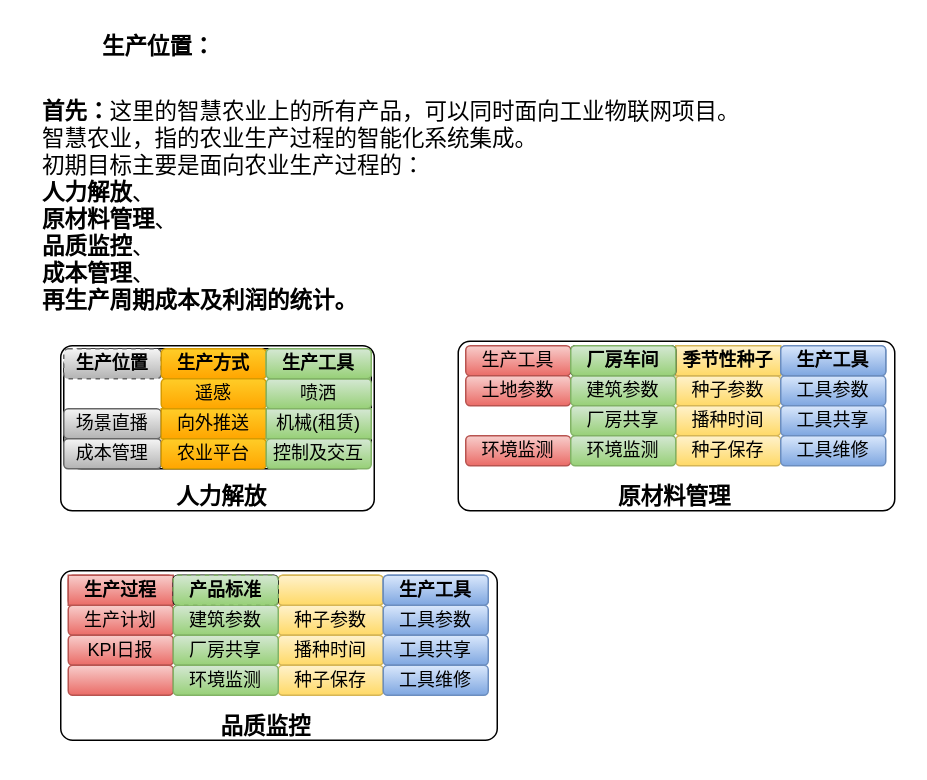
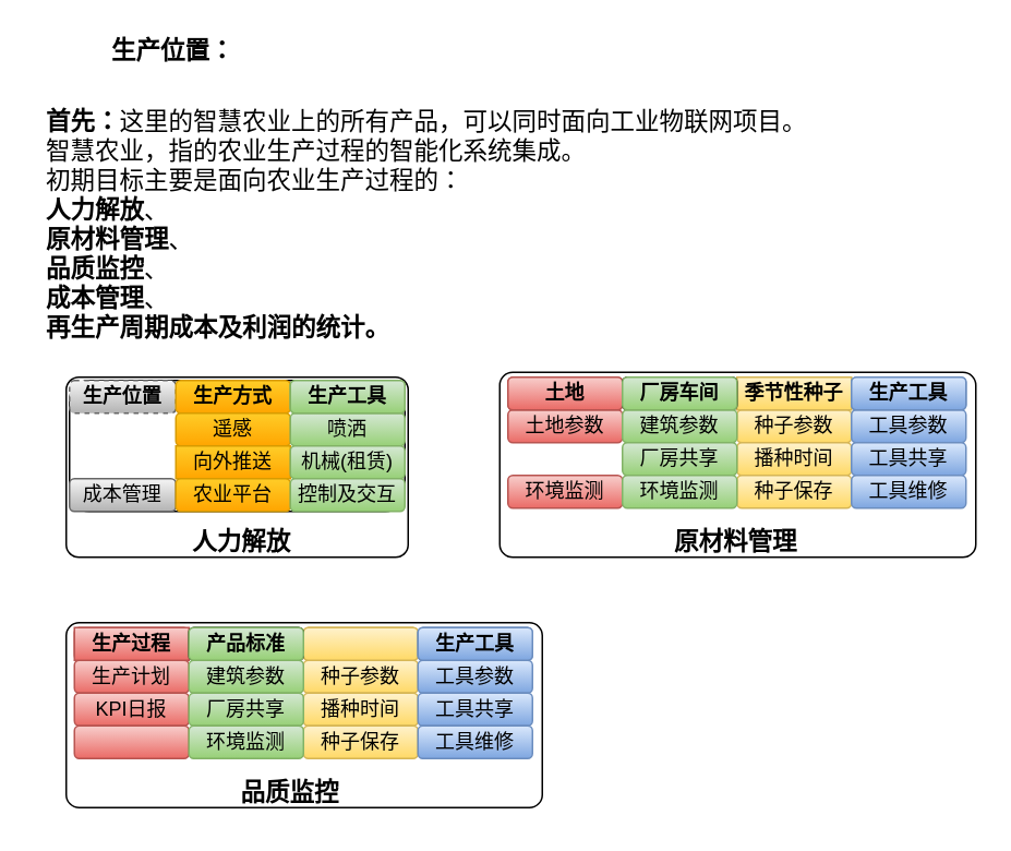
  <mxCell id="0" />
  <mxCell id="1" parent="0" />
  <mxCell id="2" value="" style="rounded=1;whiteSpace=wrap;html=1;arcSize=7;" vertex="1" parent="1"><mxGeometry x="305" y="227" width="291" height="113" as="geometry" /></mxCell>
  <mxCell id="3" value="" style="rounded=1;whiteSpace=wrap;html=1;arcSize=7;" vertex="1" parent="1"><mxGeometry x="40" y="230" width="209" height="110" as="geometry" /></mxCell>
  <mxCell id="4" value="&lt;div style=&quot;text-align: left&quot;&gt;&lt;b&gt;生产位置：&lt;/b&gt;&lt;/div&gt;" style="text;html=1;align=center;verticalAlign=middle;resizable=0;points=[];autosize=1;fontSize=15;" vertex="1" parent="1"><mxGeometry x="60" y="20" width="90" height="20" as="geometry" /></mxCell>
  <mxCell id="5" value="&lt;div style=&quot;text-align: left&quot;&gt;&lt;b style=&quot;font-size: 15px&quot;&gt;首先：&lt;/b&gt;&lt;span style=&quot;font-size: 15px&quot;&gt;这里的智慧农业上的所有产品，可以同时面向工业物联网项目。&lt;/span&gt;&lt;/div&gt;&lt;span style=&quot;font-size: 15px&quot;&gt;&lt;div style=&quot;text-align: left&quot;&gt;智慧农业，指的农业生产过程的智能化系统集成。&lt;/div&gt;&lt;div style=&quot;text-align: left&quot;&gt;初期目标主要是面向农业生产过程的：&lt;/div&gt;&lt;div style=&quot;text-align: left&quot;&gt;&lt;b&gt;人力解放&lt;/b&gt;、&lt;/div&gt;&lt;div style=&quot;text-align: left&quot;&gt;&lt;b&gt;原材料管理&lt;/b&gt;、&lt;/div&gt;&lt;div style=&quot;text-align: left&quot;&gt;&lt;b&gt;品质监控&lt;/b&gt;、&lt;/div&gt;&lt;div style=&quot;text-align: left&quot;&gt;&lt;b&gt;成本管理&lt;/b&gt;、&lt;/div&gt;&lt;div style=&quot;text-align: left&quot;&gt;&lt;b&gt;再生产周期成本及利润的统计。&lt;/b&gt;&lt;/div&gt;&lt;div style=&quot;text-align: left&quot;&gt;&lt;span&gt;&lt;br&gt;&lt;/span&gt;&lt;/div&gt;&lt;/span&gt;" style="text;html=1;align=center;verticalAlign=middle;resizable=0;points=[];autosize=1;" vertex="1" parent="1"><mxGeometry x="20" y="80" width="480" height="130" as="geometry" /></mxCell>
  <mxCell id="6" value="" style="rounded=1;whiteSpace=wrap;html=1;" vertex="1" parent="1"><mxGeometry x="42" y="232" width="205" height="80" as="geometry" /></mxCell>
  <mxCell id="7" value="&lt;b&gt;生产位置&lt;/b&gt;" style="rounded=1;whiteSpace=wrap;html=1;gradientColor=#b3b3b3;fillColor=#f5f5f5;strokeColor=#666666;dashed=1;" vertex="1" parent="1"><mxGeometry x="42" y="232" width="65" height="20" as="geometry" /></mxCell>
  <mxCell id="8" value="&lt;b style=&quot;font-size: 15px ; text-align: left&quot;&gt;人力解放&lt;/b&gt;" style="text;html=1;align=center;verticalAlign=middle;resizable=0;points=[];autosize=1;" vertex="1" parent="1"><mxGeometry x="107" y="320" width="80" height="20" as="geometry" /></mxCell>
  <mxCell id="9" value="&lt;b&gt;生产方式&lt;/b&gt;" style="rounded=1;whiteSpace=wrap;html=1;gradientColor=#ffa500;fillColor=#ffcd28;strokeColor=#d79b00;" vertex="1" parent="1"><mxGeometry x="107" y="232" width="70" height="20" as="geometry" /></mxCell>
  <mxCell id="10" value="生产工具" style="rounded=1;whiteSpace=wrap;html=1;gradientColor=#97d077;fillColor=#d5e8d4;strokeColor=#82b366;gradientDirection=south;" vertex="1" parent="1"><mxGeometry x="177" y="232" width="70" height="20" as="geometry" /></mxCell>
- <mxCell id="11" value="场景直播" style="rounded=1;whiteSpace=wrap;html=1;gradientColor=#b3b3b3;fillColor=#f5f5f5;strokeColor=#666666;" vertex="1" parent="1"><mxGeometry x="42" y="272" width="65" height="20" as="geometry" /></mxCell>
  <mxCell id="12" value="成本管理" style="rounded=1;whiteSpace=wrap;html=1;gradientColor=#b3b3b3;fillColor=#f5f5f5;strokeColor=#666666;" vertex="1" parent="1"><mxGeometry x="42" y="292" width="65" height="20" as="geometry" /></mxCell>
  <mxCell id="13" value="遥感" style="rounded=1;whiteSpace=wrap;html=1;gradientColor=#ffa500;fillColor=#ffcd28;strokeColor=#d79b00;" vertex="1" parent="1"><mxGeometry x="107" y="252" width="70" height="20" as="geometry" /></mxCell>
  <mxCell id="14" value="向外推送" style="whiteSpace=wrap;html=1;gradientColor=#ffa500;fillColor=#ffcd28;strokeColor=#d79b00;rounded=0;" vertex="1" parent="1"><mxGeometry x="107" y="272" width="70" height="20" as="geometry" /></mxCell>
  <mxCell id="15" value="农业平台" style="rounded=1;whiteSpace=wrap;html=1;gradientColor=#ffa500;fillColor=#ffcd28;strokeColor=#d79b00;" vertex="1" parent="1"><mxGeometry x="107" y="292" width="70" height="20" as="geometry" /></mxCell>
  <mxCell id="16" value="喷洒&lt;span style=&quot;color: rgba(0 , 0 , 0 , 0) ; font-family: monospace ; font-size: 0px&quot;&gt;%3CmxGraphModel%3E%3Croot%3E%3CmxCell%20id%3D%220%22%2F%3E%3CmxCell%20id%3D%221%22%20parent%3D%220%22%2F%3E%3CmxCell%20id%3D%222%22%20value%3D%22%E9%81%A5%E6%84%9F%22%20style%3D%22rounded%3D1%3BwhiteSpace%3Dwrap%3Bhtml%3D1%3B%22%20vertex%3D%221%22%20parent%3D%221%22%3E%3CmxGeometry%20x%3D%22120%22%20y%3D%22300%22%20width%3D%2270%22%20height%3D%2220%22%20as%3D%22geometry%22%2F%3E%3C%2FmxCell%3E%3C%2Froot%3E%3C%2FmxGraphModel%3E&lt;/span&gt;" style="rounded=1;whiteSpace=wrap;html=1;gradientColor=#97d077;fillColor=#d5e8d4;strokeColor=#82b366;gradientDirection=south;" vertex="1" parent="1"><mxGeometry x="177" y="252" width="70" height="20" as="geometry" /></mxCell>
- <mxCell id="17" value="机械(租赁)" style="whiteSpace=wrap;html=1;gradientColor=#97d077;fillColor=#d5e8d4;strokeColor=#82b366;gradientDirection=south;rounded=0;" vertex="1" parent="1"><mxGeometry x="177" y="272" width="70" height="20" as="geometry" /></mxCell>
+ <mxCell id="17" value="机械(租赁)" style="rounded=1;whiteSpace=wrap;html=1;gradientColor=#97d077;fillColor=#d5e8d4;strokeColor=#82b366;gradientDirection=south;" vertex="1" parent="1"><mxGeometry x="177" y="272" width="70" height="20" as="geometry" /></mxCell>
  <mxCell id="18" value="控制及交互" style="rounded=1;whiteSpace=wrap;html=1;gradientColor=#97d077;fillColor=#d5e8d4;strokeColor=#82b366;gradientDirection=south;" vertex="1" parent="1"><mxGeometry x="177" y="292" width="70" height="20" as="geometry" /></mxCell>
  <mxCell id="19" value="&lt;b&gt;生产工具&lt;/b&gt;" style="rounded=1;whiteSpace=wrap;html=1;gradientColor=#97d077;fillColor=#d5e8d4;strokeColor=#82b366;gradientDirection=south;" vertex="1" parent="1"><mxGeometry x="177" y="232" width="70" height="20" as="geometry" /></mxCell>
  <mxCell id="20" value="生产工具" style="rounded=1;whiteSpace=wrap;html=1;gradientColor=#ffd966;fillColor=#fff2cc;strokeColor=#d6b656;" vertex="1" parent="1"><mxGeometry x="450" y="230" width="70" height="20" as="geometry" /></mxCell>
  <mxCell id="21" value="种子参数" style="rounded=1;whiteSpace=wrap;html=1;gradientColor=#ffd966;fillColor=#fff2cc;strokeColor=#d6b656;" vertex="1" parent="1"><mxGeometry x="450" y="250" width="70" height="20" as="geometry" /></mxCell>
  <mxCell id="22" value="播种时间" style="rounded=1;whiteSpace=wrap;html=1;gradientColor=#ffd966;fillColor=#fff2cc;strokeColor=#d6b656;" vertex="1" parent="1"><mxGeometry x="450" y="270" width="70" height="20" as="geometry" /></mxCell>
  <mxCell id="23" value="种子保存" style="rounded=1;whiteSpace=wrap;html=1;gradientColor=#ffd966;fillColor=#fff2cc;strokeColor=#d6b656;" vertex="1" parent="1"><mxGeometry x="450" y="290" width="70" height="20" as="geometry" /></mxCell>
  <mxCell id="24" value="&lt;b&gt;季节性种子&lt;/b&gt;" style="whiteSpace=wrap;html=1;gradientColor=#ffd966;fillColor=#fff2cc;strokeColor=#d6b656;rounded=0;" vertex="1" parent="1"><mxGeometry x="450" y="230" width="70" height="20" as="geometry" /></mxCell>
  <mxCell id="25" value="生产工具" style="rounded=1;whiteSpace=wrap;html=1;gradientColor=#7ea6e0;fillColor=#dae8fc;strokeColor=#6c8ebf;" vertex="1" parent="1"><mxGeometry x="520" y="230" width="70" height="20" as="geometry" /></mxCell>
  <mxCell id="26" value="工具参数" style="rounded=1;whiteSpace=wrap;html=1;gradientColor=#7ea6e0;fillColor=#dae8fc;strokeColor=#6c8ebf;" vertex="1" parent="1"><mxGeometry x="520" y="250" width="70" height="20" as="geometry" /></mxCell>
  <mxCell id="27" value="工具共享" style="rounded=1;whiteSpace=wrap;html=1;gradientColor=#7ea6e0;fillColor=#dae8fc;strokeColor=#6c8ebf;" vertex="1" parent="1"><mxGeometry x="520" y="270" width="70" height="20" as="geometry" /></mxCell>
  <mxCell id="28" value="工具维修" style="rounded=1;whiteSpace=wrap;html=1;gradientColor=#7ea6e0;fillColor=#dae8fc;strokeColor=#6c8ebf;" vertex="1" parent="1"><mxGeometry x="520" y="290" width="70" height="20" as="geometry" /></mxCell>
  <mxCell id="29" value="&lt;b&gt;生产工具&lt;/b&gt;" style="rounded=1;whiteSpace=wrap;html=1;gradientColor=#7ea6e0;fillColor=#dae8fc;strokeColor=#6c8ebf;" vertex="1" parent="1"><mxGeometry x="520" y="230" width="70" height="20" as="geometry" /></mxCell>
  <mxCell id="30" value="生产工具" style="rounded=1;whiteSpace=wrap;html=1;gradientColor=#ea6b66;fillColor=#f8cecc;strokeColor=#b85450;" vertex="1" parent="1"><mxGeometry x="310" y="230" width="70" height="20" as="geometry" /></mxCell>
  <mxCell id="31" value="土地参数" style="rounded=1;whiteSpace=wrap;html=1;gradientColor=#ea6b66;fillColor=#f8cecc;strokeColor=#b85450;" vertex="1" parent="1"><mxGeometry x="310" y="250" width="70" height="20" as="geometry" /></mxCell>
  <mxCell id="32" value="环境监测" style="rounded=1;whiteSpace=wrap;html=1;gradientColor=#ea6b66;fillColor=#f8cecc;strokeColor=#b85450;" vertex="1" parent="1"><mxGeometry x="310" y="290" width="70" height="20" as="geometry" /></mxCell>
+ <mxCell id="33" value="土地" style="rounded=1;whiteSpace=wrap;html=1;gradientColor=#ea6b66;fillColor=#f8cecc;strokeColor=#b85450;fontStyle=1" vertex="1" parent="1"><mxGeometry x="310" y="230" width="70" height="20" as="geometry" /></mxCell>
  <mxCell id="34" value="生产工具" style="rounded=1;whiteSpace=wrap;html=1;" vertex="1" parent="1"><mxGeometry x="380" y="230" width="70" height="20" as="geometry" /></mxCell>
  <mxCell id="35" value="建筑参数" style="rounded=1;whiteSpace=wrap;html=1;gradientColor=#97d077;fillColor=#d5e8d4;strokeColor=#82b366;" vertex="1" parent="1"><mxGeometry x="380" y="250" width="70" height="20" as="geometry" /></mxCell>
  <mxCell id="36" value="厂房共享" style="rounded=1;whiteSpace=wrap;html=1;gradientColor=#97d077;fillColor=#d5e8d4;strokeColor=#82b366;" vertex="1" parent="1"><mxGeometry x="380" y="270" width="70" height="20" as="geometry" /></mxCell>
  <mxCell id="37" value="环境监测" style="rounded=1;whiteSpace=wrap;html=1;gradientColor=#97d077;fillColor=#d5e8d4;strokeColor=#82b366;" vertex="1" parent="1"><mxGeometry x="380" y="290" width="70" height="20" as="geometry" /></mxCell>
  <mxCell id="38" value="&lt;b&gt;厂房车间&lt;/b&gt;" style="rounded=1;whiteSpace=wrap;html=1;gradientColor=#97d077;fillColor=#d5e8d4;strokeColor=#82b366;" vertex="1" parent="1"><mxGeometry x="380" y="230" width="70" height="20" as="geometry" /></mxCell>
  <mxCell id="39" value="&lt;font face=&quot;helvetica&quot;&gt;&lt;span style=&quot;font-size: 15px&quot;&gt;&lt;b&gt;原材料管理&lt;/b&gt;&lt;/span&gt;&lt;/font&gt;" style="text;whiteSpace=wrap;html=1;" vertex="1" parent="1"><mxGeometry x="410" y="315" width="90" height="30" as="geometry" /></mxCell>
  <mxCell id="40" value="" style="rounded=1;whiteSpace=wrap;html=1;arcSize=7;" vertex="1" parent="1"><mxGeometry x="40" y="380" width="291" height="113" as="geometry" /></mxCell>
  <mxCell id="41" value="生产工具" style="rounded=1;whiteSpace=wrap;html=1;gradientColor=#ffd966;fillColor=#fff2cc;strokeColor=#d6b656;" vertex="1" parent="1"><mxGeometry x="185" y="383" width="70" height="20" as="geometry" /></mxCell>
  <mxCell id="42" value="种子参数" style="rounded=1;whiteSpace=wrap;html=1;gradientColor=#ffd966;fillColor=#fff2cc;strokeColor=#d6b656;" vertex="1" parent="1"><mxGeometry x="185" y="403" width="70" height="20" as="geometry" /></mxCell>
  <mxCell id="43" value="播种时间" style="rounded=1;whiteSpace=wrap;html=1;gradientColor=#ffd966;fillColor=#fff2cc;strokeColor=#d6b656;" vertex="1" parent="1"><mxGeometry x="185" y="423" width="70" height="20" as="geometry" /></mxCell>
  <mxCell id="44" value="种子保存" style="rounded=1;whiteSpace=wrap;html=1;gradientColor=#ffd966;fillColor=#fff2cc;strokeColor=#d6b656;" vertex="1" parent="1"><mxGeometry x="185" y="443" width="70" height="20" as="geometry" /></mxCell>
  <mxCell id="45" value="" style="rounded=1;whiteSpace=wrap;html=1;gradientColor=#ffd966;fillColor=#fff2cc;strokeColor=#d6b656;" vertex="1" parent="1"><mxGeometry x="185" y="383" width="70" height="20" as="geometry" /></mxCell>
  <mxCell id="46" value="生产工具" style="rounded=1;whiteSpace=wrap;html=1;gradientColor=#7ea6e0;fillColor=#dae8fc;strokeColor=#6c8ebf;" vertex="1" parent="1"><mxGeometry x="255" y="383" width="70" height="20" as="geometry" /></mxCell>
  <mxCell id="47" value="工具参数" style="rounded=1;whiteSpace=wrap;html=1;gradientColor=#7ea6e0;fillColor=#dae8fc;strokeColor=#6c8ebf;" vertex="1" parent="1"><mxGeometry x="255" y="403" width="70" height="20" as="geometry" /></mxCell>
  <mxCell id="48" value="工具共享" style="rounded=1;whiteSpace=wrap;html=1;gradientColor=#7ea6e0;fillColor=#dae8fc;strokeColor=#6c8ebf;" vertex="1" parent="1"><mxGeometry x="255" y="423" width="70" height="20" as="geometry" /></mxCell>
  <mxCell id="49" value="工具维修" style="rounded=1;whiteSpace=wrap;html=1;gradientColor=#7ea6e0;fillColor=#dae8fc;strokeColor=#6c8ebf;" vertex="1" parent="1"><mxGeometry x="255" y="443" width="70" height="20" as="geometry" /></mxCell>
  <mxCell id="50" value="&lt;b&gt;生产工具&lt;/b&gt;" style="rounded=1;whiteSpace=wrap;html=1;gradientColor=#7ea6e0;fillColor=#dae8fc;strokeColor=#6c8ebf;" vertex="1" parent="1"><mxGeometry x="255" y="383" width="70" height="20" as="geometry" /></mxCell>
  <mxCell id="51" value="生产工具" style="rounded=1;whiteSpace=wrap;html=1;gradientColor=#ea6b66;fillColor=#f8cecc;strokeColor=#b85450;" vertex="1" parent="1"><mxGeometry x="45" y="383" width="70" height="20" as="geometry" /></mxCell>
  <mxCell id="52" value="生产计划" style="rounded=1;whiteSpace=wrap;html=1;gradientColor=#ea6b66;fillColor=#f8cecc;strokeColor=#b85450;" vertex="1" parent="1"><mxGeometry x="45" y="403" width="70" height="20" as="geometry" /></mxCell>
  <mxCell id="53" value="KPI日报" style="rounded=1;whiteSpace=wrap;html=1;gradientColor=#ea6b66;fillColor=#f8cecc;strokeColor=#b85450;" vertex="1" parent="1"><mxGeometry x="45" y="423" width="70" height="20" as="geometry" /></mxCell>
  <mxCell id="54" value="" style="rounded=1;whiteSpace=wrap;html=1;gradientColor=#ea6b66;fillColor=#f8cecc;strokeColor=#b85450;" vertex="1" parent="1"><mxGeometry x="45" y="443" width="70" height="20" as="geometry" /></mxCell>
  <mxCell id="55" value="生产过程" style="whiteSpace=wrap;html=1;gradientColor=#ea6b66;fillColor=#f8cecc;strokeColor=#b85450;fontStyle=1;rounded=0;" vertex="1" parent="1"><mxGeometry x="45" y="383" width="70" height="20" as="geometry" /></mxCell>
  <mxCell id="56" value="生产工具" style="rounded=1;whiteSpace=wrap;html=1;" vertex="1" parent="1"><mxGeometry x="115" y="383" width="70" height="20" as="geometry" /></mxCell>
  <mxCell id="57" value="建筑参数" style="rounded=1;whiteSpace=wrap;html=1;gradientColor=#97d077;fillColor=#d5e8d4;strokeColor=#82b366;" vertex="1" parent="1"><mxGeometry x="115" y="403" width="70" height="20" as="geometry" /></mxCell>
  <mxCell id="58" value="厂房共享" style="rounded=1;whiteSpace=wrap;html=1;gradientColor=#97d077;fillColor=#d5e8d4;strokeColor=#82b366;" vertex="1" parent="1"><mxGeometry x="115" y="423" width="70" height="20" as="geometry" /></mxCell>
  <mxCell id="59" value="环境监测" style="rounded=1;whiteSpace=wrap;html=1;gradientColor=#97d077;fillColor=#d5e8d4;strokeColor=#82b366;" vertex="1" parent="1"><mxGeometry x="115" y="443" width="70" height="20" as="geometry" /></mxCell>
- <mxCell id="60" value="&lt;b&gt;产品标准&lt;/b&gt;" style="rounded=1;whiteSpace=wrap;html=1;gradientColor=#97d077;fillColor=#d5e8d4;strokeColor=#82b366;dashed=1;" vertex="1" parent="1"><mxGeometry x="115" y="383" width="70" height="20" as="geometry" /></mxCell>
+ <mxCell id="60" value="&lt;b&gt;产品标准&lt;/b&gt;" style="rounded=1;whiteSpace=wrap;html=1;gradientColor=#97d077;fillColor=#d5e8d4;strokeColor=#82b366;" vertex="1" parent="1"><mxGeometry x="115" y="383" width="70" height="20" as="geometry" /></mxCell>
  <mxCell id="61" value="&lt;font face=&quot;helvetica&quot;&gt;&lt;span style=&quot;font-size: 15px&quot;&gt;&lt;b&gt;品质监控&lt;/b&gt;&lt;/span&gt;&lt;/font&gt;" style="text;whiteSpace=wrap;html=1;" vertex="1" parent="1"><mxGeometry x="145" y="468" width="90" height="30" as="geometry" /></mxCell>
